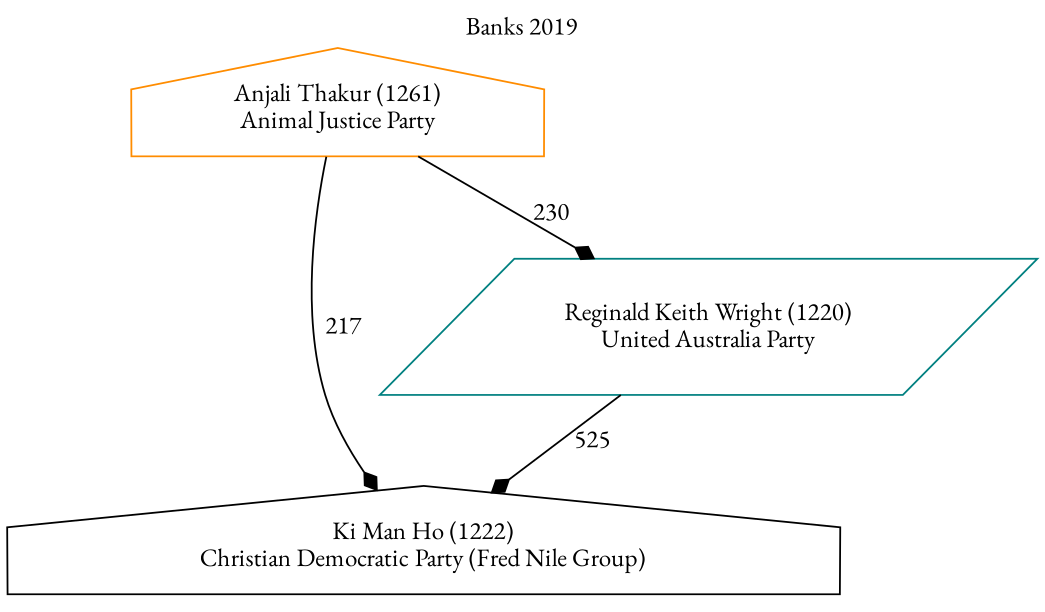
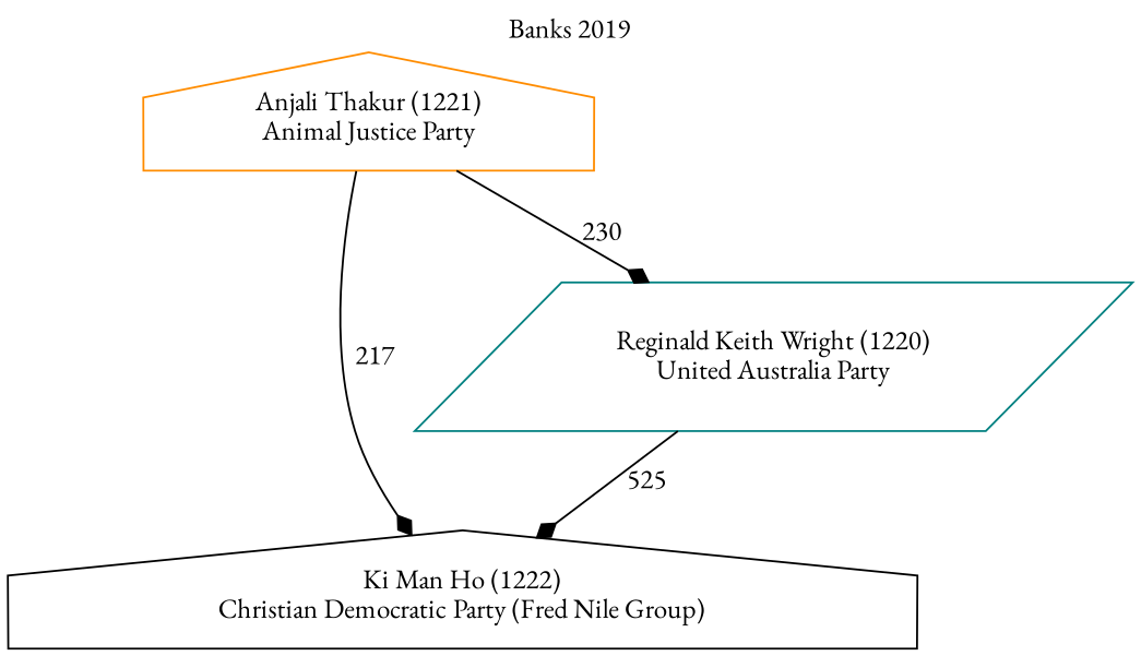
  digraph {
    label="Banks 2019"
    labelloc=t
    mclimit=10
    fontname="EB Garamond"
    node [shape=house fontname="EB Garamond"]
    edge [arrowhead=diamond fontname="EB Garamond"]
    n1 [label="Ki Man Ho (1222)\nChristian Democratic Party (Fred Nile Group)" color=black]
    n2 [label="Reginald Keith Wright (1220)\nUnited Australia Party" shape=parallelogram color=teal]
-   n3 [label="Anjali Thakur (1261)\nAnimal Justice Party" color=darkorange]
+   n3 [label="Anjali Thakur (1221)\nAnimal Justice Party" color=darkorange]
    n2 -> n1 [label=525]
    n3 -> n1 [label=217]
    n3 -> n2 [label=230]
  }
